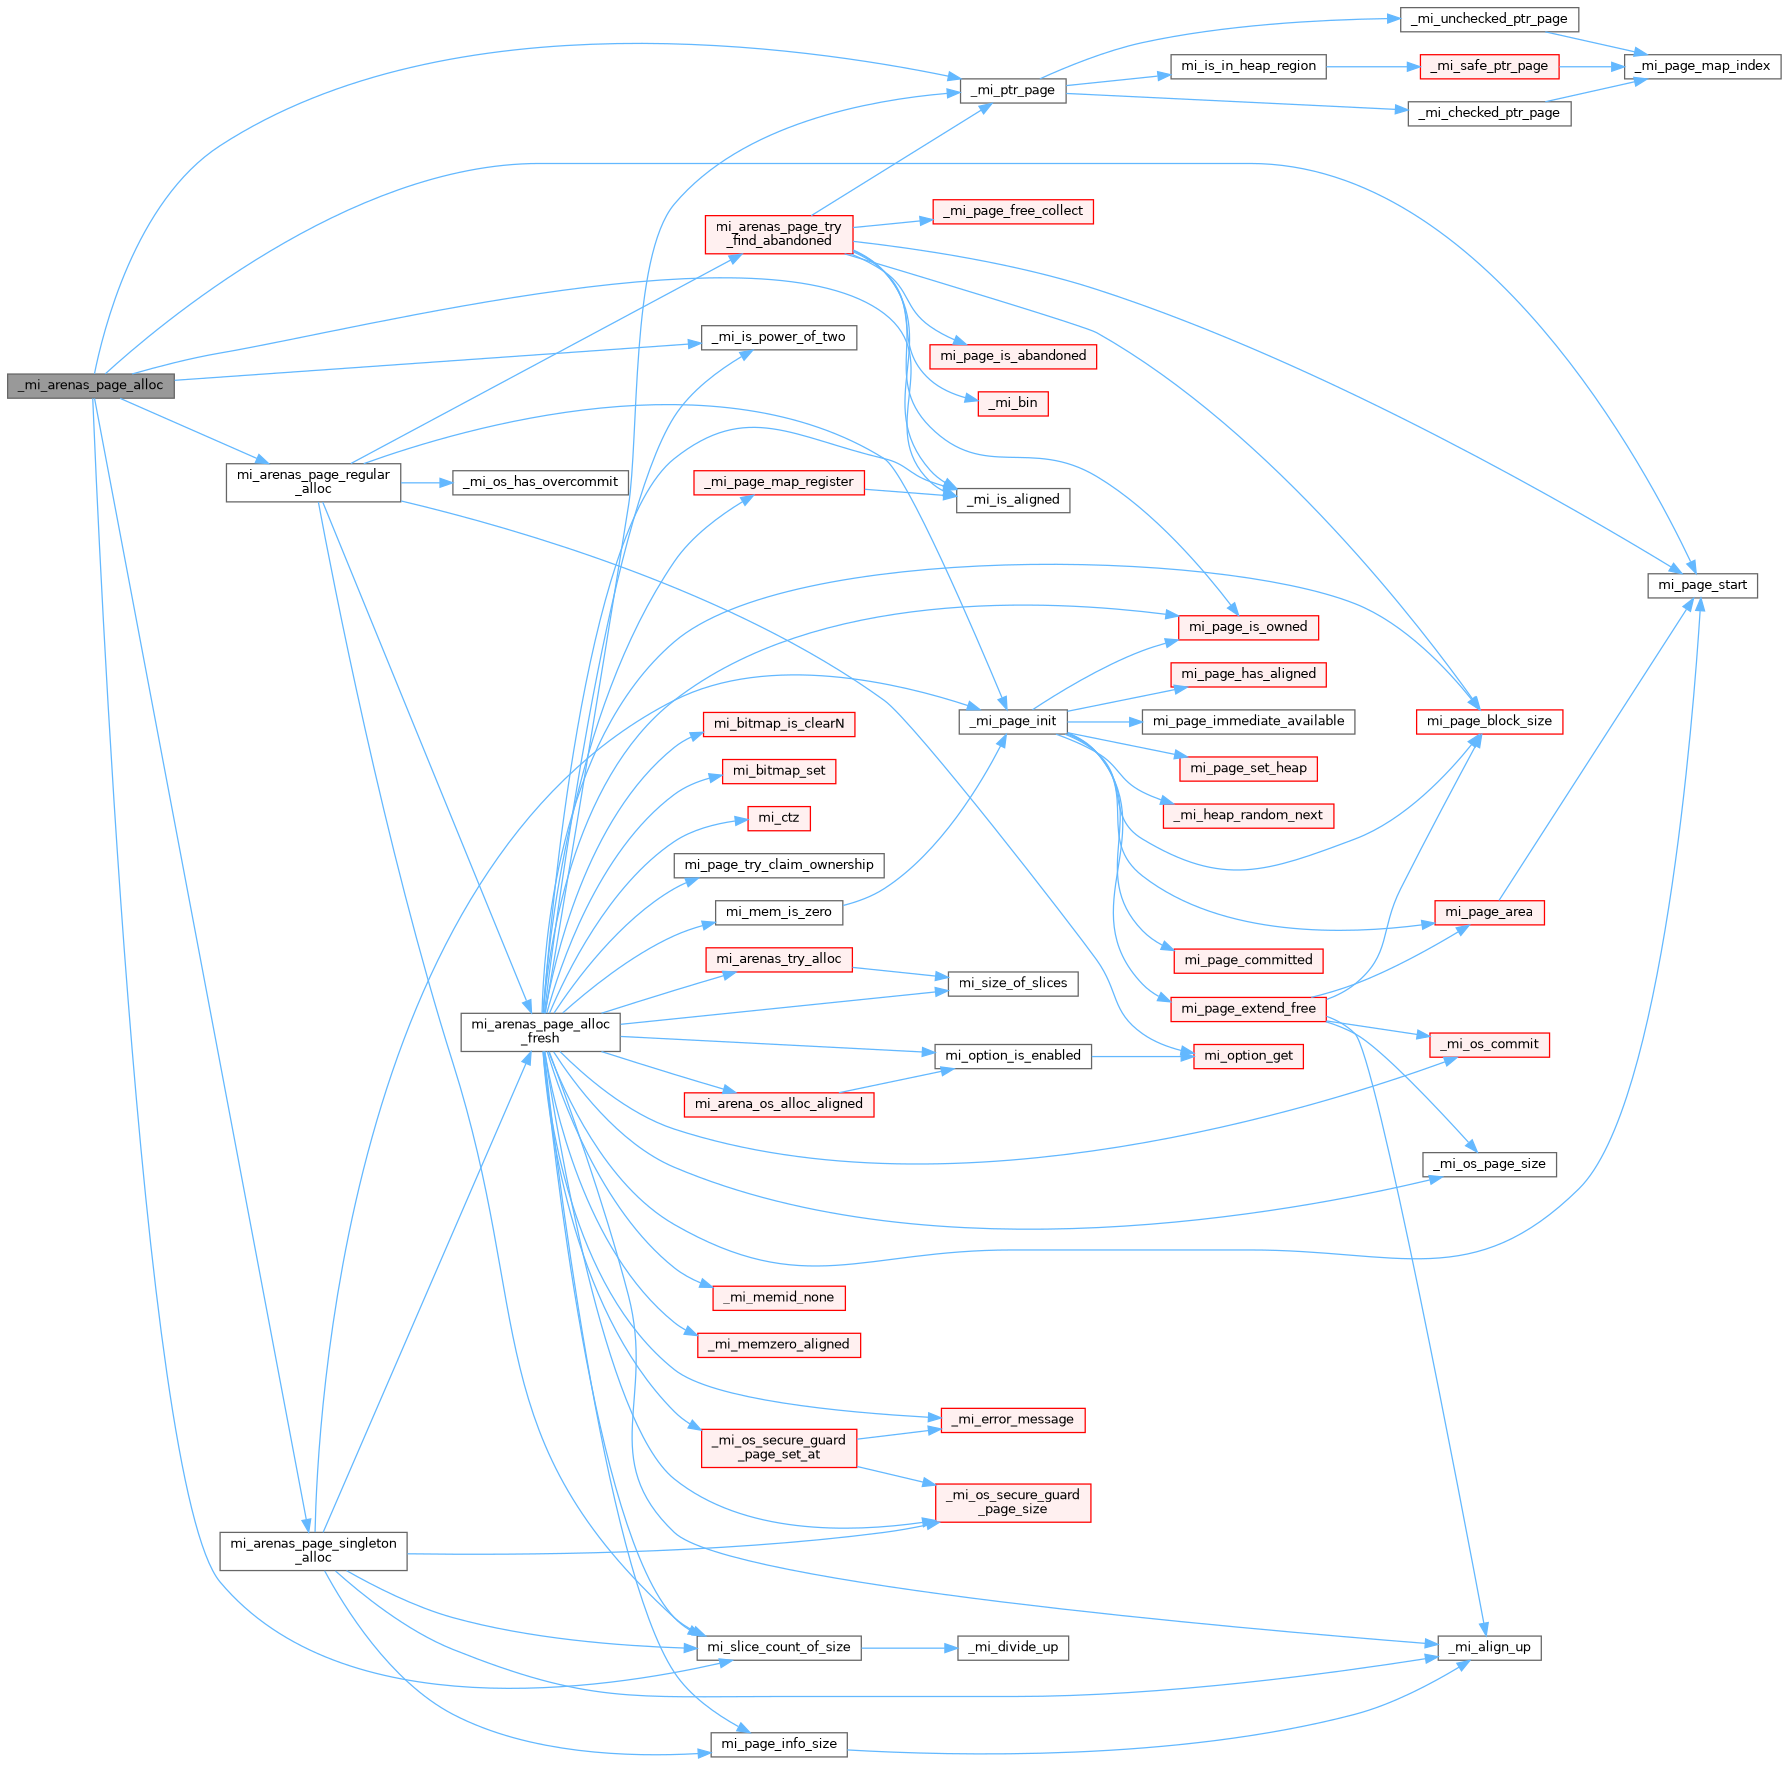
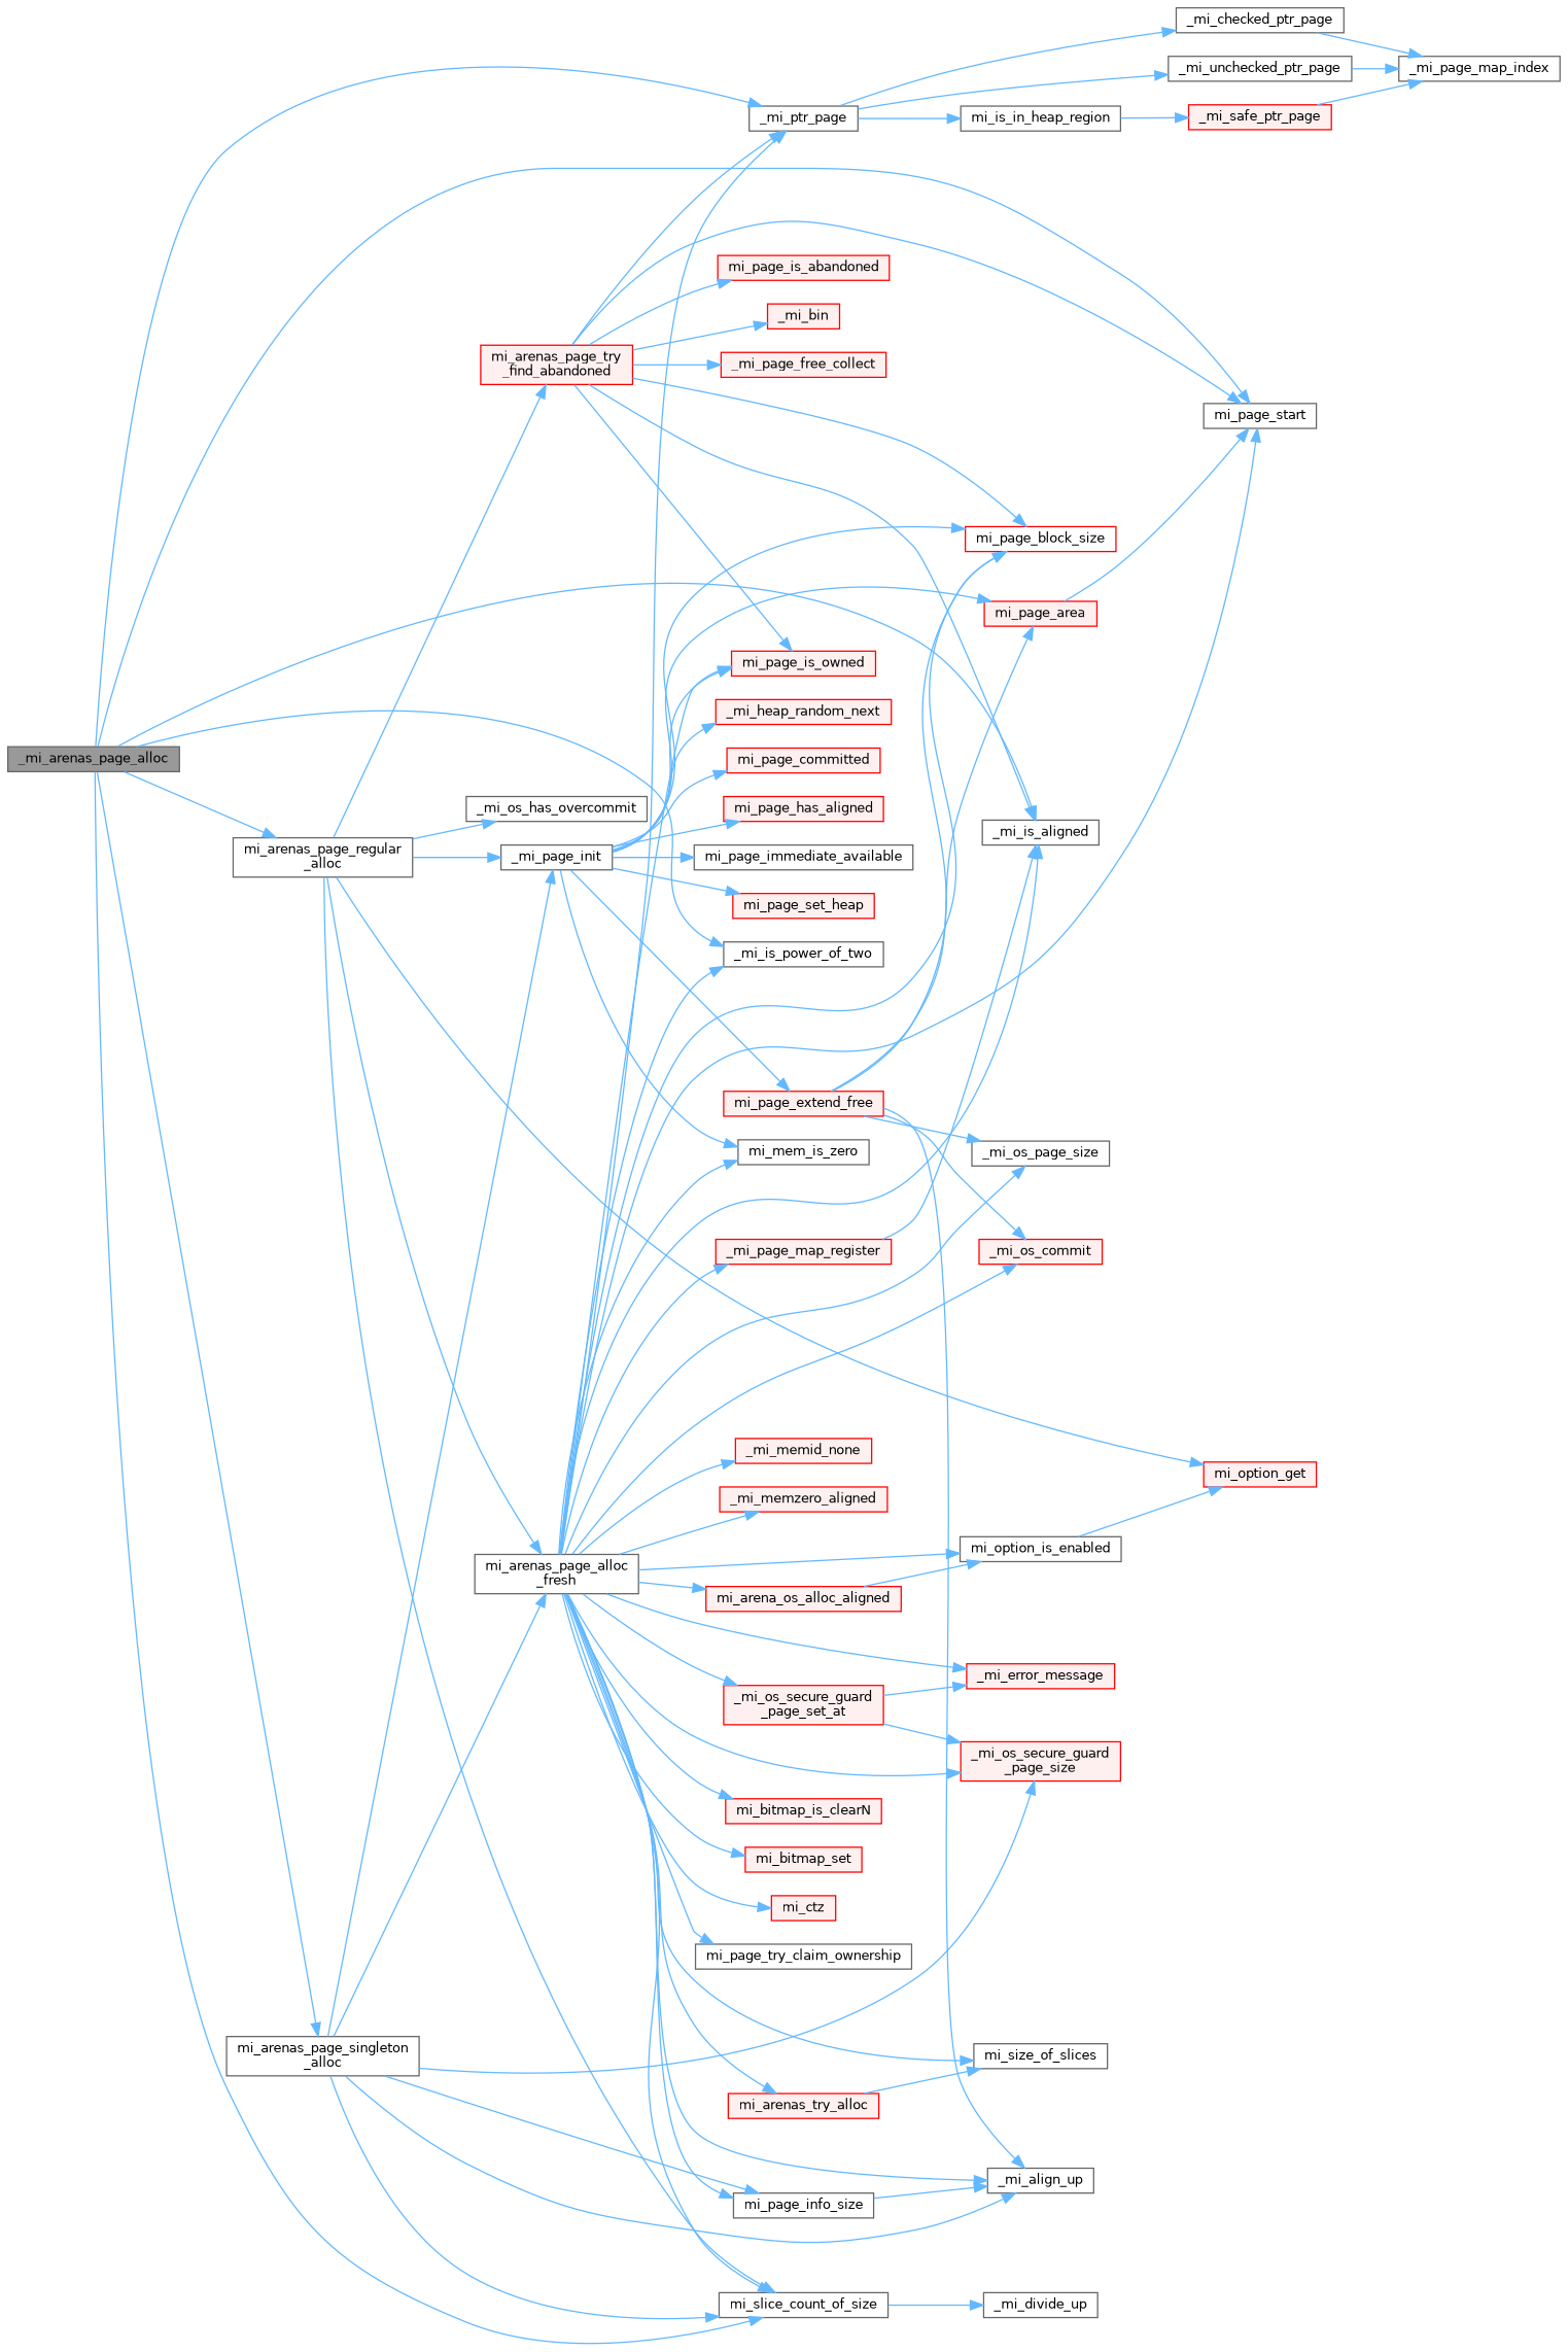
  digraph {
    rankdir=LR
    node [color=red fillcolor="#FFF0F0" fontname=Helvetica fontsize=10 shape=box style=filled]
    edge [color=steelblue1 fontname=Helvetica fontsize=10 labelfontname=Helvetica labelfontsize=10 style=solid]
    n1 [color=gray40 fillcolor=grey60 fontcolor=black height=0.2 label=_mi_arenas_page_alloc width=0.4]
    n2 [color=grey40 fillcolor=white height=0.2 label=_mi_is_aligned width=0.4]
    n3 [color=grey40 fillcolor=white height=0.2 label=_mi_is_power_of_two width=0.4]
    n4 [color=grey40 fillcolor=white height=0.2 label=_mi_ptr_page width=0.4]
    n5 [color=grey40 fillcolor=white height=0.2 label="mi_arenas_page_regular\l_alloc" width=0.4]
    n6 [color=grey40 fillcolor=white height=0.2 label=mi_page_start width=0.4]
    n7 [color=grey40 fillcolor=white height=0.2 label=mi_slice_count_of_size width=0.4]
    n8 [color=grey40 fillcolor=white height=0.2 label="mi_arenas_page_singleton\l_alloc" width=0.4]
    n9 [color=grey40 fillcolor=white height=0.2 label=_mi_checked_ptr_page width=0.4]
    n10 [color=grey40 fillcolor=white height=0.2 label=_mi_unchecked_ptr_page width=0.4]
    n11 [color=grey40 fillcolor=white height=0.2 label=mi_is_in_heap_region width=0.4]
    n12 [color=grey40 fillcolor=white height=0.2 label=_mi_os_has_overcommit width=0.4]
    n13 [color=grey40 fillcolor=white height=0.2 label=_mi_page_init width=0.4]
    n14 [color=grey40 fillcolor=white height=0.2 label="mi_arenas_page_alloc\l_fresh" width=0.4]
    n15 [height=0.2 label=mi_option_get width=0.4]
    n16 [height=0.2 label="mi_arenas_page_try\l_find_abandoned" width=0.4]
    n17 [color=grey40 fillcolor=white height=0.2 label=_mi_divide_up width=0.4]
    n18 [color=grey40 fillcolor=white height=0.2 label=_mi_align_up width=0.4]
    n19 [height=0.2 label="_mi_os_secure_guard\l_page_size" width=0.4]
    n20 [color=grey40 fillcolor=white height=0.2 label=mi_page_info_size width=0.4]
    n21 [color=grey40 fillcolor=white height=0.2 label=_mi_page_map_index width=0.4]
    n22 [height=0.2 label=_mi_safe_ptr_page width=0.4]
    n23 [height=0.2 label=_mi_heap_random_next width=0.4]
    n24 [color=grey40 fillcolor=white height=0.2 label=mi_mem_is_zero width=0.4]
    n25 [height=0.2 label=mi_page_area width=0.4]
    n26 [fillcolor=white height=0.2 label=mi_page_block_size width=0.4]
    n27 [height=0.2 label=mi_page_committed width=0.4]
    n28 [height=0.2 label=mi_page_extend_free width=0.4]
    n29 [height=0.2 label=mi_page_has_aligned width=0.4]
    n30 [color=grey40 fillcolor=white height=0.2 label=mi_page_immediate_available width=0.4]
    n31 [height=0.2 label=mi_page_is_owned width=0.4]
    n32 [height=0.2 label=mi_page_set_heap width=0.4]
    n33 [height=0.2 label=_mi_os_commit width=0.4]
    n34 [color=grey40 fillcolor=white height=0.2 label=_mi_os_page_size width=0.4]
    n35 [height=0.2 label=_mi_error_message width=0.4]
    n36 [height=0.2 label=_mi_memid_none width=0.4]
    n37 [height=0.2 label=_mi_memzero_aligned width=0.4]
    n38 [height=0.2 label="_mi_os_secure_guard\l_page_set_at" width=0.4]
    n39 [height=0.2 label=_mi_page_map_register width=0.4]
    n40 [height=0.2 label=mi_arena_os_alloc_aligned width=0.4]
    n41 [color=grey40 fillcolor=white height=0.2 label=mi_option_is_enabled width=0.4]
    n42 [height=0.2 label=mi_arenas_try_alloc width=0.4]
    n43 [color=grey40 fillcolor=white height=0.2 label=mi_size_of_slices width=0.4]
    n44 [height=0.2 label=mi_bitmap_is_clearN width=0.4]
    n45 [height=0.2 label=mi_bitmap_set width=0.4]
    n46 [height=0.2 label=mi_ctz width=0.4]
    n47 [color=grey40 fillcolor=white height=0.2 label=mi_page_try_claim_ownership width=0.4]
    n48 [height=0.2 label=mi_page_is_abandoned width=0.4]
    n49 [height=0.2 label=_mi_bin width=0.4]
    n50 [height=0.2 label=_mi_page_free_collect width=0.4]
    n1 -> n2
    n1 -> n3
    n1 -> n4
    n1 -> n5
    n1 -> n6
    n1 -> n7
    n1 -> n8
    n4 -> n9
    n4 -> n10
    n4 -> n11
    n5 -> n7
    n5 -> n12
    n5 -> n13
    n5 -> n14
    n5 -> n15
    n5 -> n16
    n7 -> n17
    n8 -> n7
    n8 -> n13
    n8 -> n14
    n8 -> n18
    n8 -> n19
    n8 -> n20
    n9 -> n21
    n10 -> n21
    n11 -> n22
    n13 -> n23
-   n24 -> n13
+   n13 -> n24
    n13 -> n25
    n13 -> n26
    n13 -> n27
    n13 -> n28
    n13 -> n29
    n13 -> n30
    n13 -> n31
    n13 -> n32
    n14 -> n2
    n14 -> n3
    n14 -> n4
    n14 -> n6
    n14 -> n7
    n14 -> n18
    n14 -> n19
    n14 -> n20
    n14 -> n24
    n14 -> n26
    n14 -> n31
    n14 -> n33
    n14 -> n34
    n14 -> n35
    n14 -> n36
    n14 -> n37
    n14 -> n38
    n14 -> n39
    n14 -> n40
    n14 -> n41
    n14 -> n42
    n14 -> n43
    n14 -> n44
    n14 -> n45
    n14 -> n46
    n14 -> n47
    n16 -> n2
    n16 -> n4
    n16 -> n6
    n16 -> n26
    n16 -> n31
    n16 -> n48
    n16 -> n49
    n16 -> n50
    n20 -> n18
    n22 -> n21
    n25 -> n6
    n28 -> n18
    n28 -> n25
    n28 -> n26
    n28 -> n33
    n28 -> n34
    n38 -> n19
    n38 -> n35
    n39 -> n2
    n40 -> n41
    n41 -> n15
    n42 -> n43
  }
